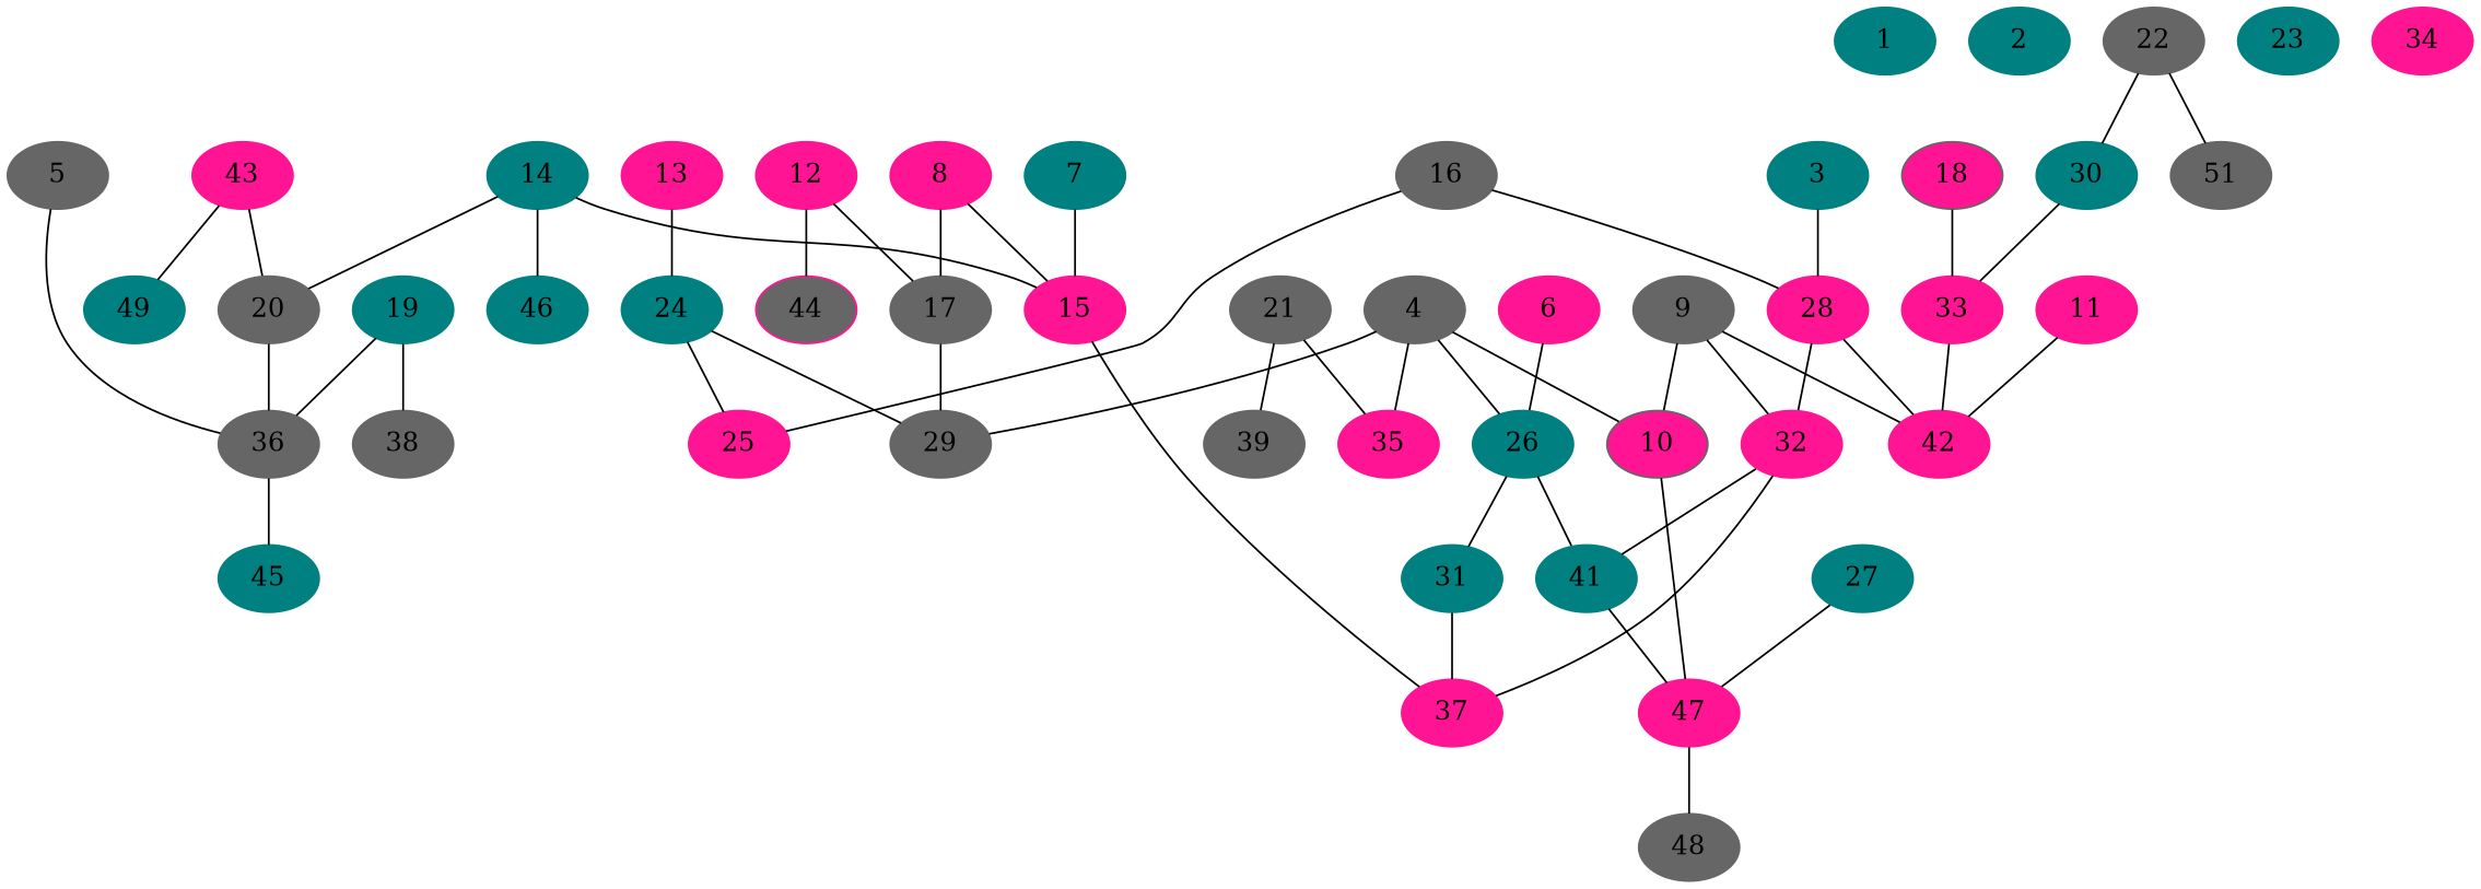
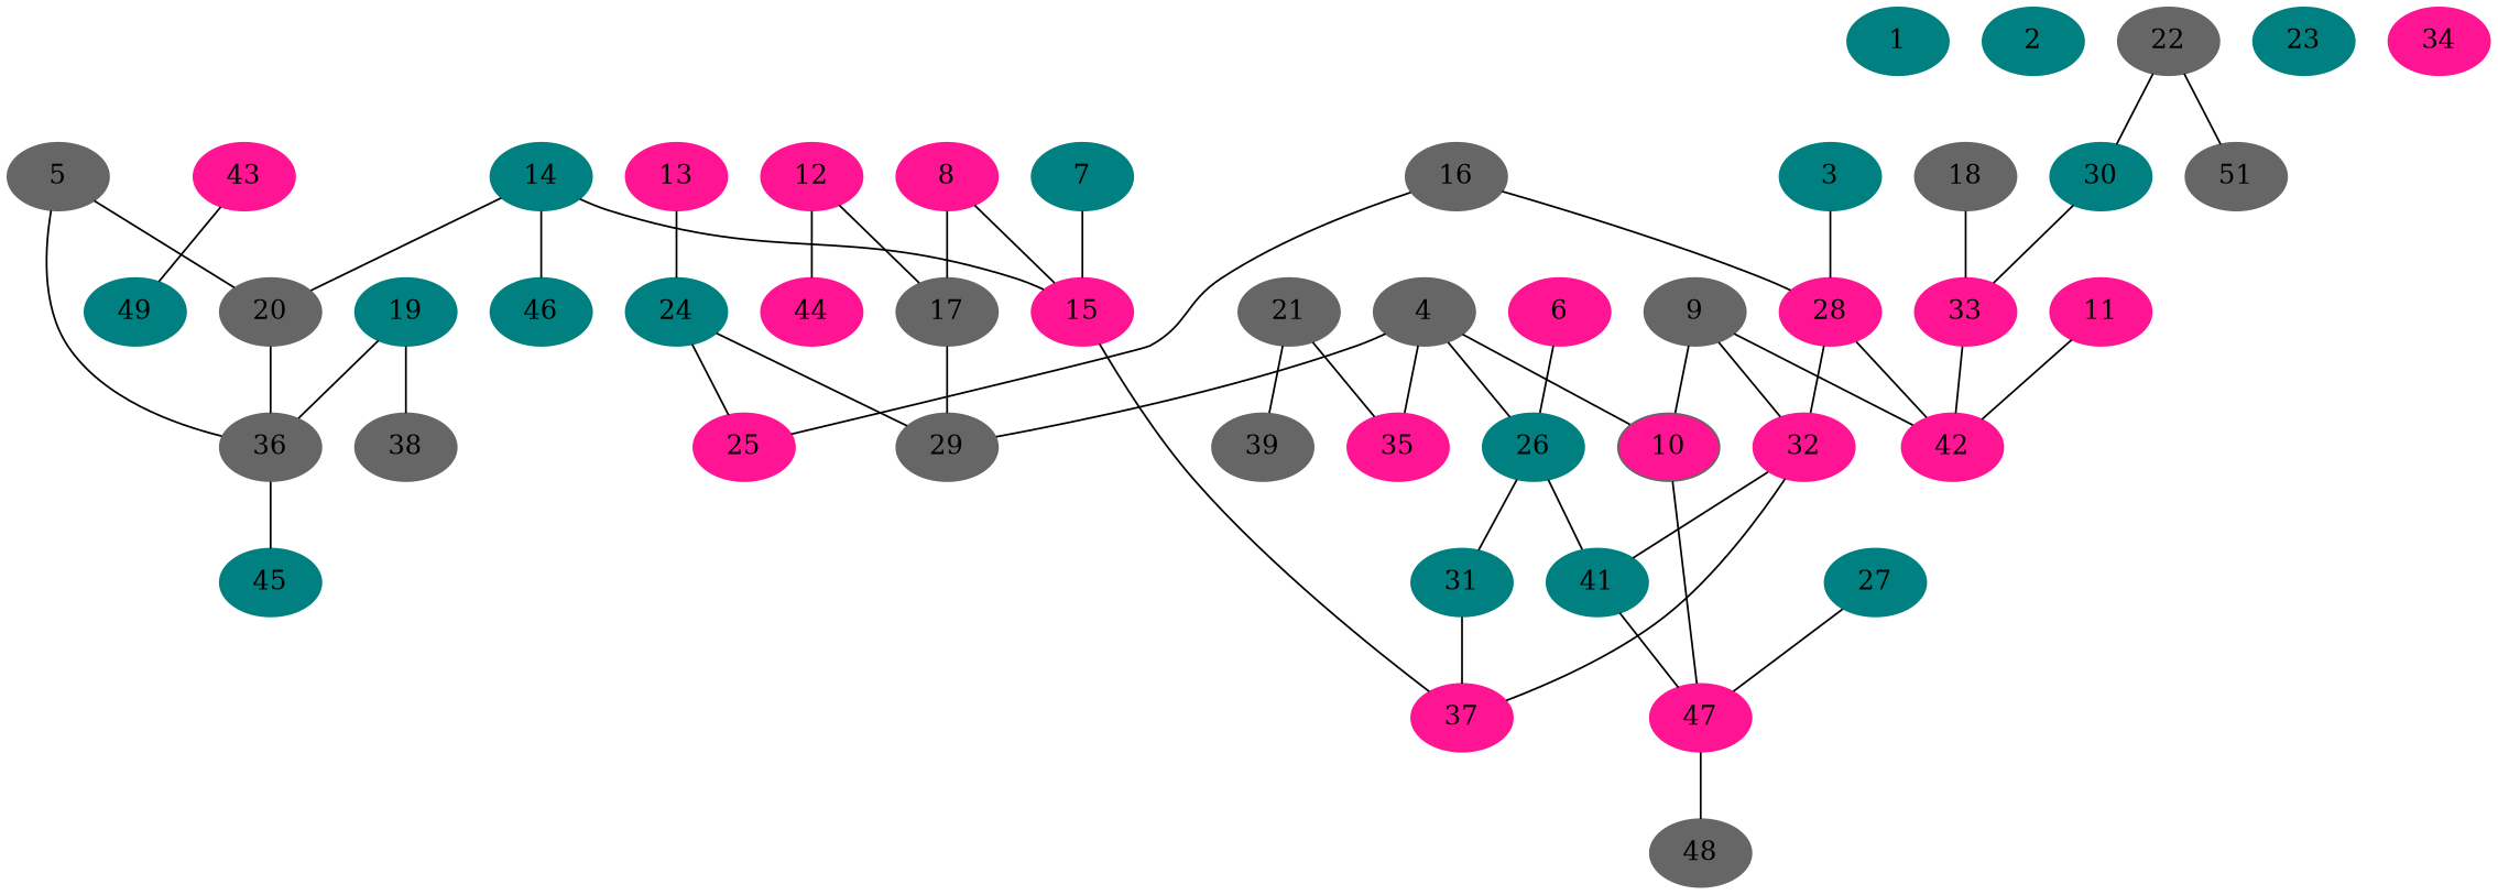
  graph {
    node [color=deeppink style=filled]
    1 [color=teal]
    2 [color=teal]
    3 [color=teal]
    28
    32
    42
    10 [color=gray40 fillcolor=deeppink]
    4 [color=gray40]
    26 [color=teal]
    29 [color=gray40]
    35
    47
    31 [color=teal]
    41 [color=teal]
    5 [color=gray40]
    20 [color=gray40]
    36 [color=gray40]
    45 [color=teal]
    6
    7 [color=teal]
    15
    37
    8
    17 [color=gray40]
    9 [color=gray40]
    48 [color=gray40]
    11
    12
-   44 [fillcolor=gray40]
+   44
    13
    24 [color=teal]
    25
    14 [color=teal]
    46 [color=teal]
    16 [color=gray40]
    33
-   18 [color=gray40 fillcolor=deeppink]
+   18 [color=gray40]
    19 [color=teal]
    38 [color=gray40]
    21 [color=gray40]
    39 [color=gray40]
    30 [color=teal]
    22 [color=gray40]
    51 [color=gray40]
    23 [color=teal]
    27 [color=teal]
    34
    43
    49 [color=teal]
    3 -- 28
    28 -- 32
    28 -- 42
    32 -- 41
    32 -- 37
    10 -- 47
    4 -- 10
    4 -- 26
    4 -- 29
    4 -- 35
    26 -- 31
    26 -- 41
    47 -- 48
    31 -- 37
    41 -- 47
-   43 -- 20
+   5 -- 20
    5 -- 36
    20 -- 36
    36 -- 45
    6 -- 26
    7 -- 15
    15 -- 37
    8 -- 15
    8 -- 17
    17 -- 29
    9 -- 32
    9 -- 42
    9 -- 10
    11 -- 42
    12 -- 17
    12 -- 44
    13 -- 24
    24 -- 29
    24 -- 25
    14 -- 20
    14 -- 15
    14 -- 46
    16 -- 28
    16 -- 25
    33 -- 42
    18 -- 33
    19 -- 36
    19 -- 38
    21 -- 35
    21 -- 39
    30 -- 33
    22 -- 30
    22 -- 51
    27 -- 47
    43 -- 49
  }
